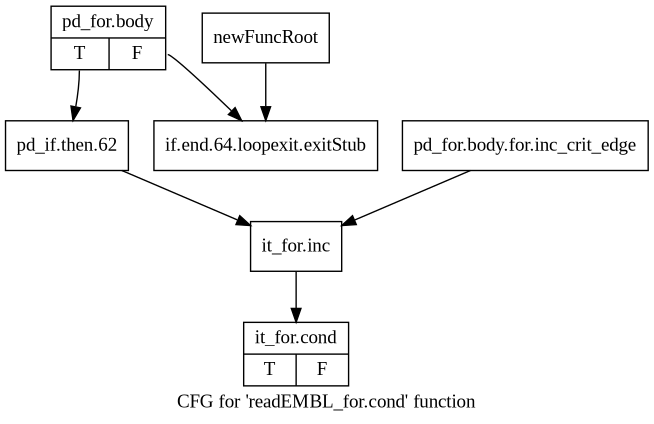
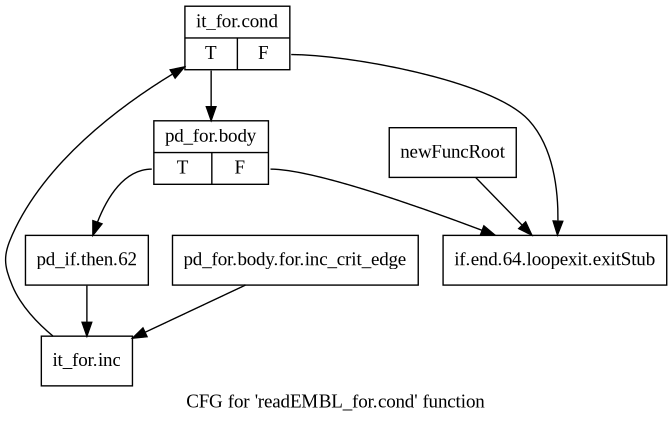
  digraph {
    fontname="Liberation Serif"
    label="CFG for 'readEMBL_for.cond' function"
    node [fontname="Liberation Serif" shape=record]
    edge [fontname="Liberation Serif"]
    n1 [label="{newFuncRoot}"]
    n2 [label="{if.end.64.loopexit.exitStub}"]
    n3 [label="{it_for.cond|{<s0>T|<s1>F}}"]
    n4 [label="{pd_for.body|{<s0>T|<s1>F}}"]
    n5 [label="{pd_if.then.62}"]
    n6 [label="{it_for.inc}"]
    n7 [label="{pd_for.body.for.inc_crit_edge}"]
    n1 -> n2
+   n3 -> n2 [tailport=s1]
+   n3 -> n4 [tailport=s0]
    n4 -> n2 [tailport=s1]
    n4 -> n5 [tailport=s0]
    n5 -> n6
    n6 -> n3
    n7 -> n6
  }
